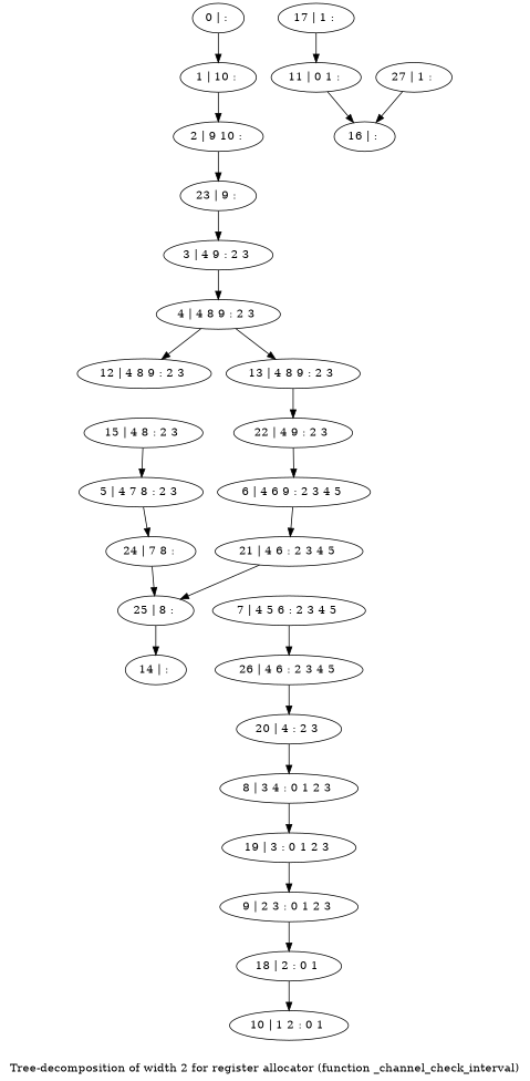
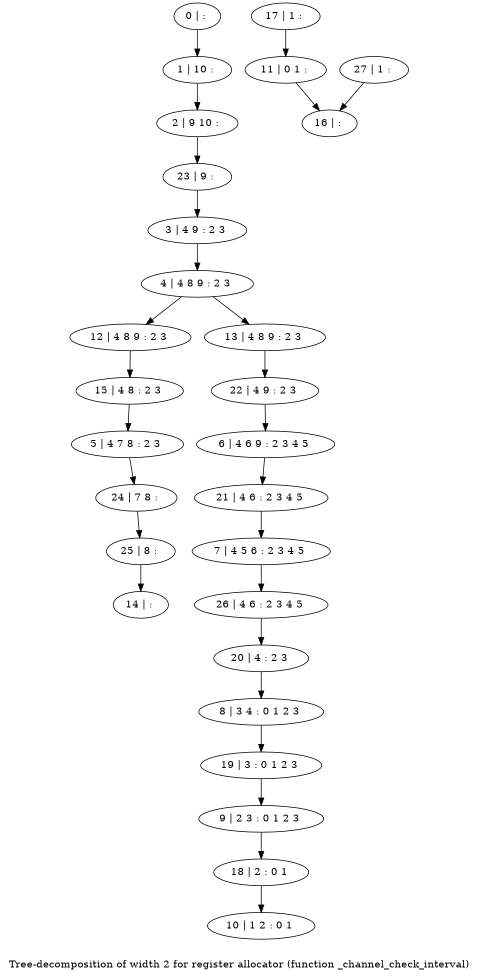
  digraph {
    label="Tree-decomposition of width 2 for register allocator (function _channel_check_interval)"
    n1 [label="0 | : "]
    n2 [label="1 | 10 : "]
    n3 [label="2 | 9 10 : "]
    n4 [label="23 | 9 : "]
    n5 [label="3 | 4 9 : 2 3 "]
    n6 [label="4 | 4 8 9 : 2 3 "]
    n7 [label="12 | 4 8 9 : 2 3 "]
    n8 [label="13 | 4 8 9 : 2 3 "]
    n9 [label="15 | 4 8 : 2 3 "]
    n10 [label="22 | 4 9 : 2 3 "]
    n11 [label="5 | 4 7 8 : 2 3 "]
    n12 [label="24 | 7 8 : "]
    n13 [label="25 | 8 : "]
    n14 [label="6 | 4 6 9 : 2 3 4 5 "]
    n15 [label="21 | 4 6 : 2 3 4 5 "]
    n16 [label="7 | 4 5 6 : 2 3 4 5 "]
    n17 [label="26 | 4 6 : 2 3 4 5 "]
    n18 [label="20 | 4 : 2 3 "]
    n19 [label="8 | 3 4 : 0 1 2 3 "]
    n20 [label="19 | 3 : 0 1 2 3 "]
    n21 [label="9 | 2 3 : 0 1 2 3 "]
    n22 [label="18 | 2 : 0 1 "]
    n23 [label="10 | 1 2 : 0 1 "]
    n24 [label="17 | 1 : "]
    n25 [label="11 | 0 1 : "]
    n26 [label="16 | : "]
    n27 [label="27 | 1 : "]
    n28 [label="14 | : "]
    n1 -> n2
    n2 -> n3
    n3 -> n4
    n4 -> n5
    n5 -> n6
    n6 -> n7
    n6 -> n8
+   n7 -> n9
    n8 -> n10
    n9 -> n11
    n10 -> n14
    n11 -> n12
    n12 -> n13
    n13 -> n28
    n14 -> n15
-   n15 -> n13
+   n15 -> n16
    n16 -> n17
    n17 -> n18
    n18 -> n19
    n19 -> n20
    n20 -> n21
    n21 -> n22
    n22 -> n23
    n24 -> n25
    n25 -> n26
    n27 -> n26
  }
